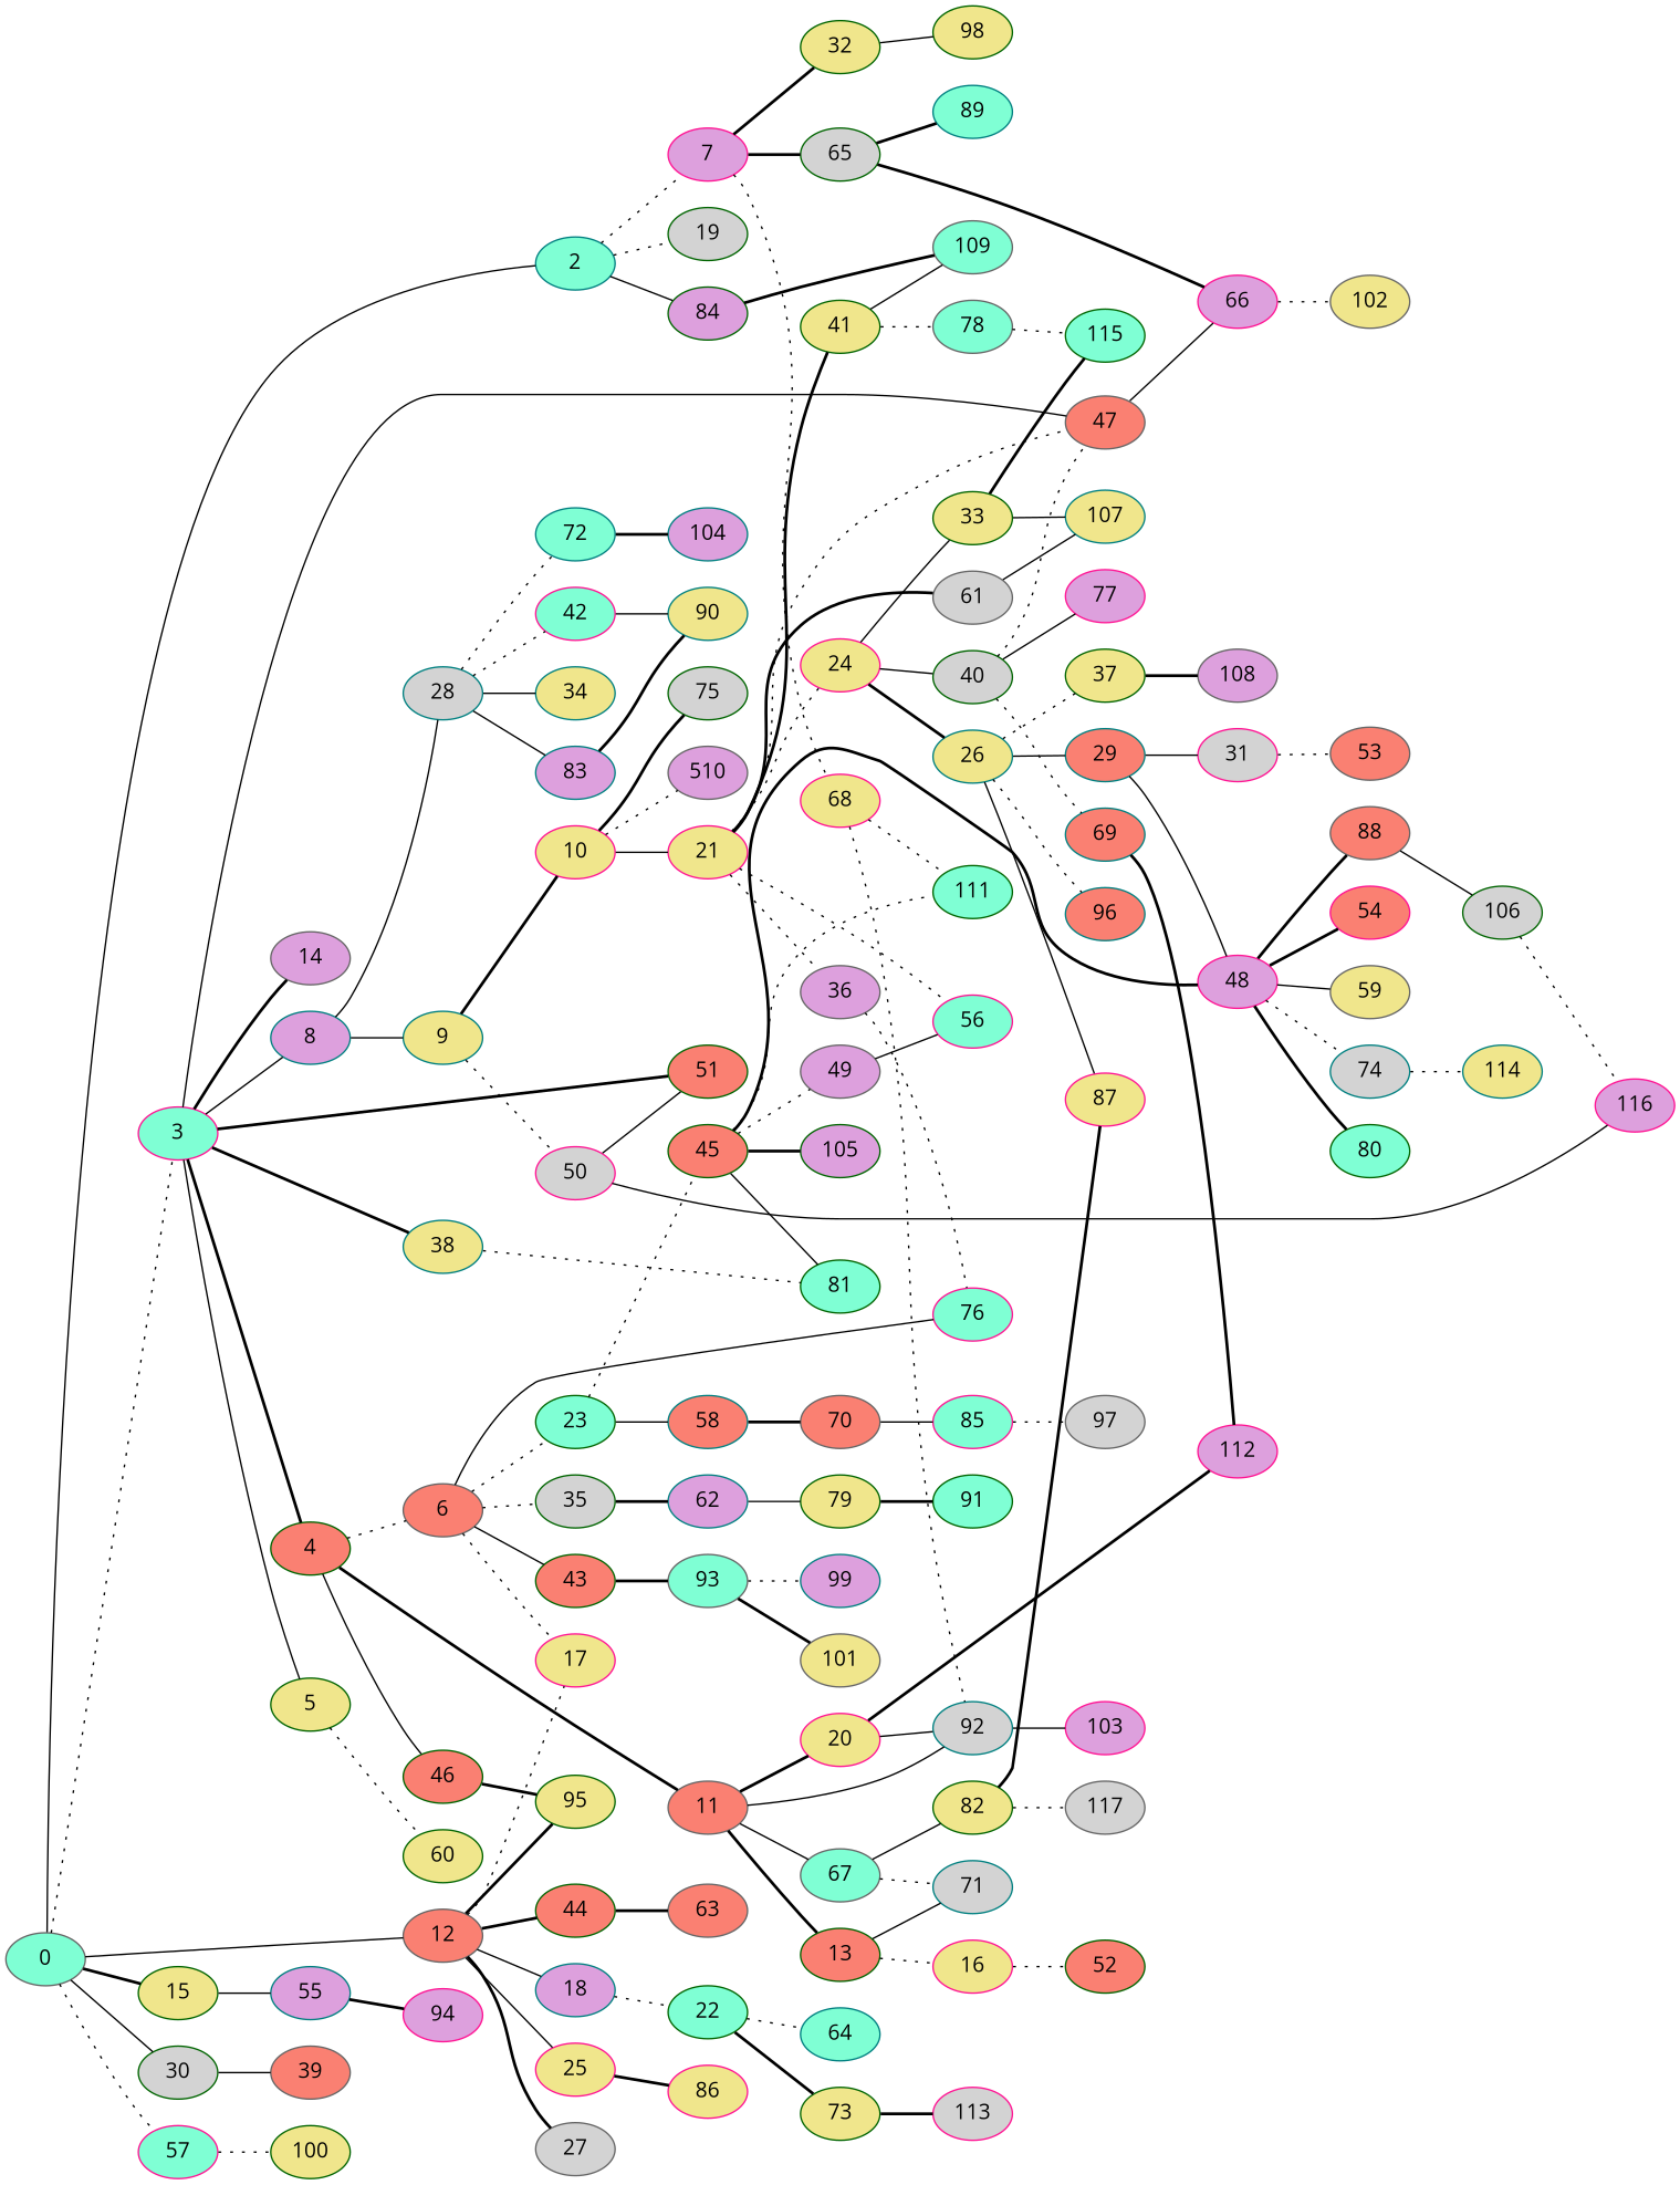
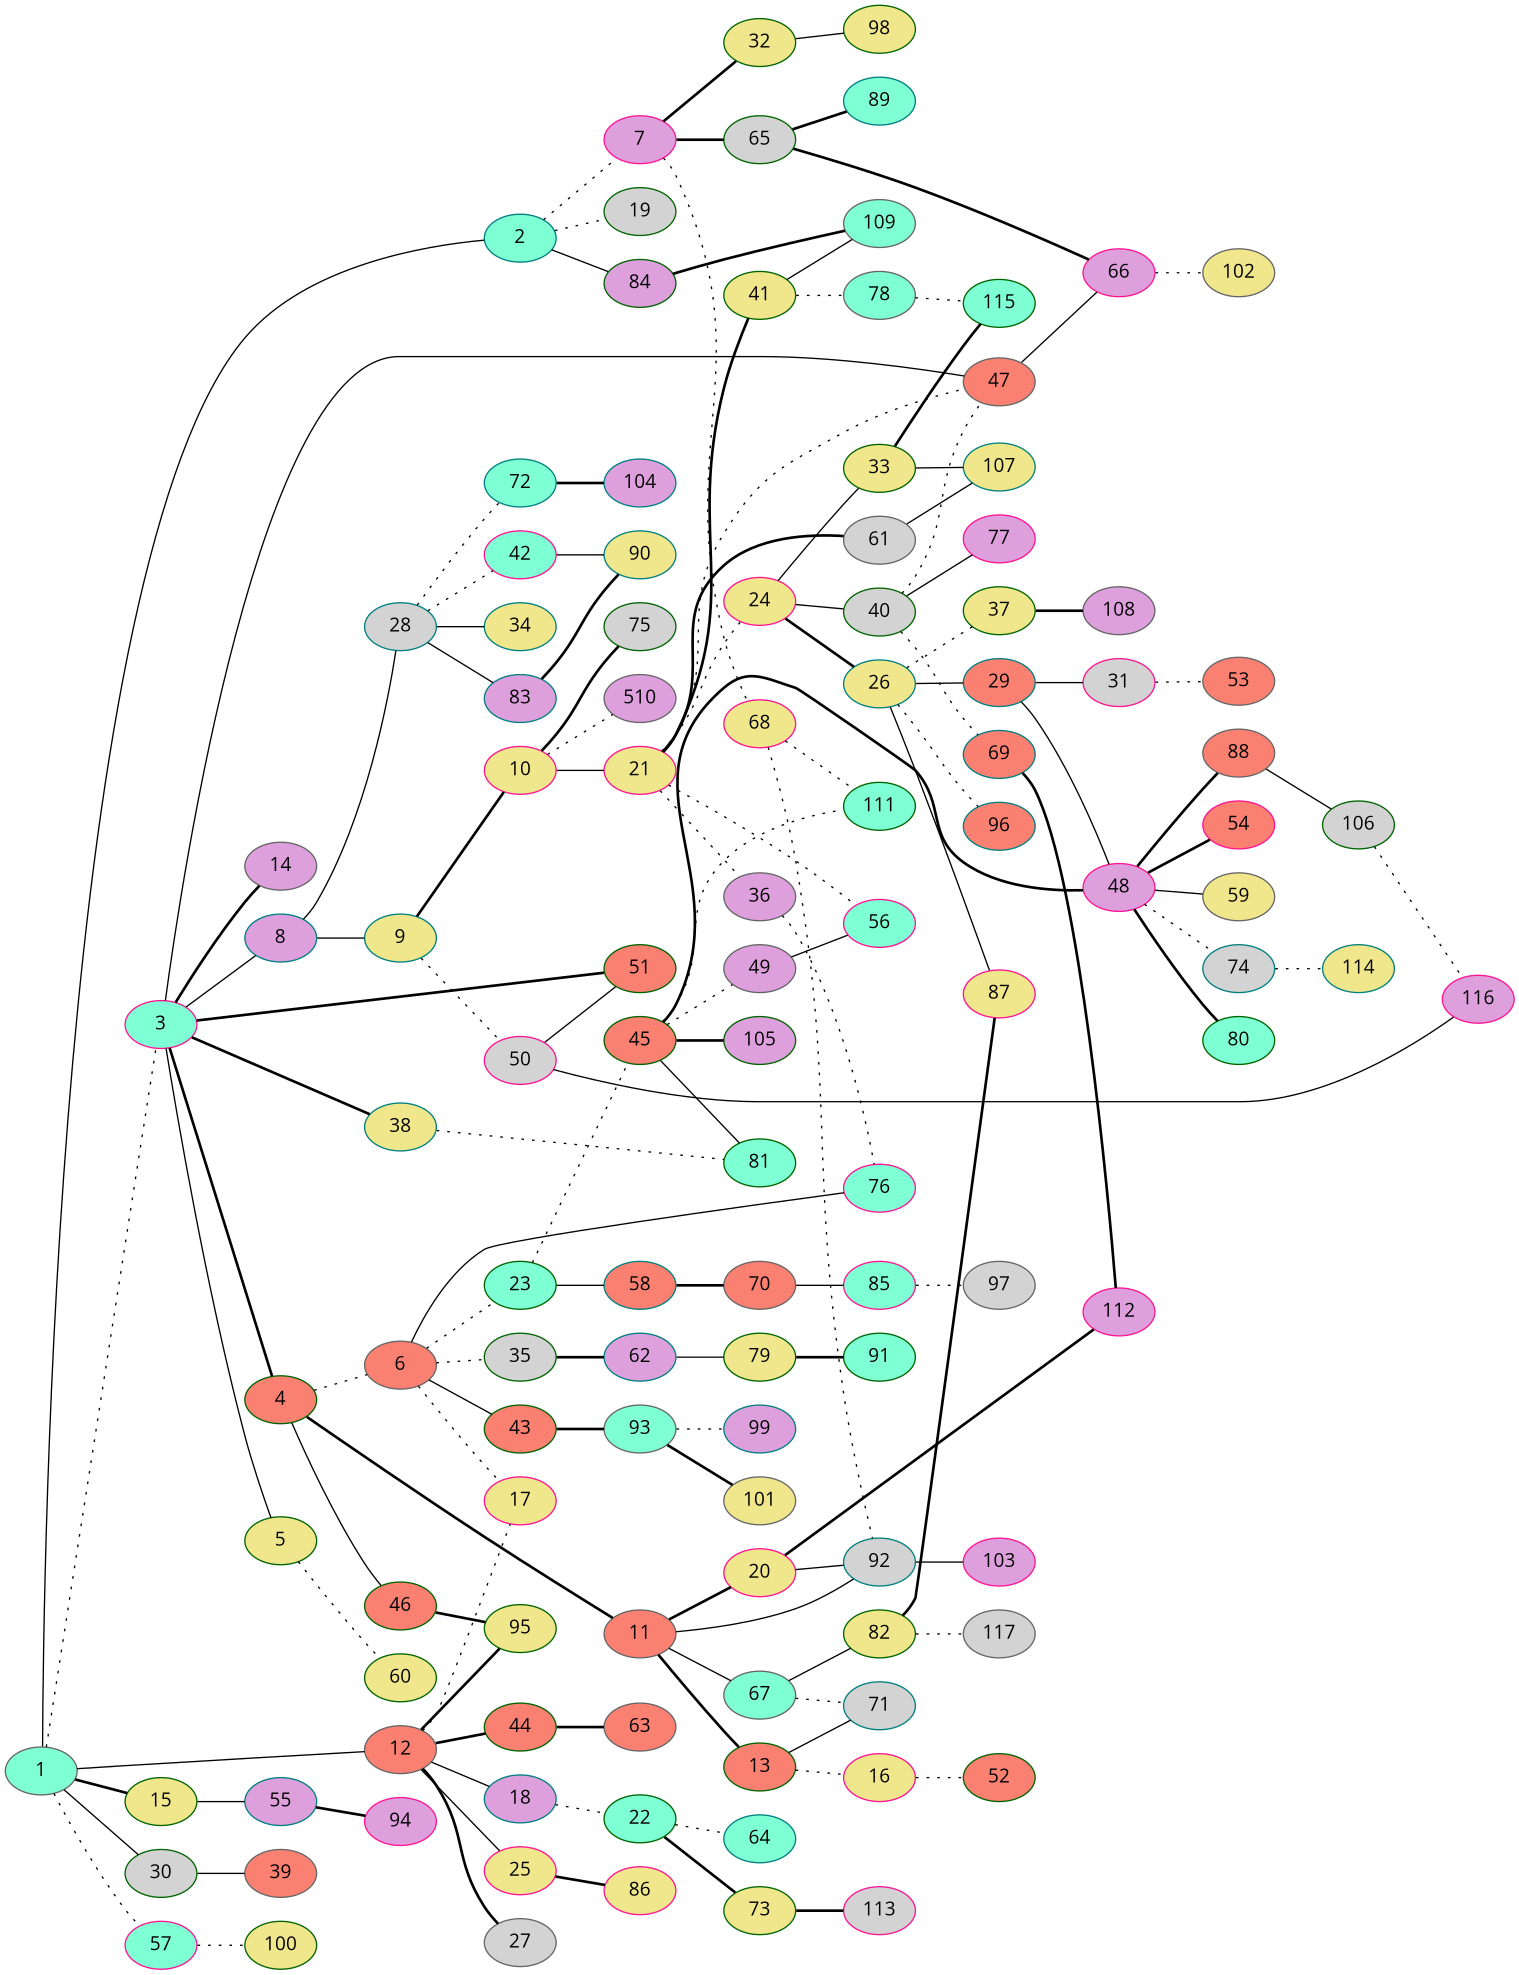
  graph {
    fontname="Open Sans"
    rankdir=LR
    node [color=darkgreen fillcolor=khaki fontname="Open Sans" style=filled]
    edge [fontname="Open Sans" style=solid]
-   1 [color=gray40 fillcolor=aquamarine label=0]
+   1 [color=gray40 fillcolor=aquamarine]
    2 [color=teal fillcolor=aquamarine]
    3 [color=deeppink fillcolor=aquamarine]
    12 [color=gray40 fillcolor=salmon]
    15
    30 [fillcolor=lightgrey]
    57 [color=deeppink fillcolor=aquamarine]
    7 [color=deeppink fillcolor=plum]
    19 [fillcolor=lightgrey]
    84 [fillcolor=plum]
    4 [fillcolor=salmon]
    5
    8 [color=teal fillcolor=plum]
    14 [color=gray40 fillcolor=plum]
    38 [color=teal]
    47 [color=gray40 fillcolor=salmon]
    51 [fillcolor=salmon]
    17 [color=deeppink]
    18 [color=teal fillcolor=plum]
    25 [color=deeppink]
    27 [color=gray40 fillcolor=lightgrey]
    44 [fillcolor=salmon]
    95
    55 [color=teal fillcolor=plum]
    39 [color=gray40 fillcolor=salmon]
    100
    32
    65 [fillcolor=lightgrey]
    68 [color=deeppink]
    109 [color=gray40 fillcolor=aquamarine]
    6 [color=gray40 fillcolor=salmon]
    11 [color=gray40 fillcolor=salmon]
    46 [fillcolor=salmon]
    60
    9 [color=teal]
    28 [color=teal fillcolor=lightgrey]
    81 [fillcolor=aquamarine]
    66 [color=deeppink fillcolor=plum]
    23 [fillcolor=aquamarine]
    35 [fillcolor=lightgrey]
    43 [fillcolor=salmon]
    76 [color=deeppink fillcolor=aquamarine]
    13 [fillcolor=salmon]
    20 [color=deeppink]
    67 [color=gray40 fillcolor=aquamarine]
    92 [color=teal fillcolor=lightgrey]
    45 [fillcolor=salmon]
    58 [color=teal fillcolor=salmon]
    62 [color=teal fillcolor=plum]
    93 [color=gray40 fillcolor=aquamarine]
    98
    89 [color=teal fillcolor=aquamarine]
    111 [fillcolor=aquamarine]
    10 [color=deeppink]
    50 [color=deeppink fillcolor=lightgrey]
    34 [color=teal]
    42 [color=deeppink fillcolor=aquamarine]
    72 [color=teal fillcolor=aquamarine]
    83 [color=teal fillcolor=plum]
    21 [color=deeppink]
    75 [fillcolor=lightgrey]
    n62 [color=gray40 fillcolor=plum label=510]
    116 [color=deeppink fillcolor=plum]
    24 [color=deeppink]
    36 [color=gray40 fillcolor=plum]
    41
    56 [color=deeppink fillcolor=aquamarine]
    61 [color=gray40 fillcolor=lightgrey]
    16 [color=deeppink]
    71 [color=teal fillcolor=lightgrey]
    112 [color=deeppink fillcolor=plum]
    82
    103 [color=deeppink fillcolor=plum]
    22 [fillcolor=aquamarine]
    86 [color=deeppink]
    63 [color=gray40 fillcolor=salmon]
    52 [fillcolor=salmon]
    94 [color=deeppink fillcolor=plum]
    64 [color=teal fillcolor=aquamarine]
    73
    26 [color=teal]
    33
    40 [fillcolor=lightgrey]
    78 [color=gray40 fillcolor=aquamarine]
    107 [color=teal]
    113 [color=deeppink fillcolor=lightgrey]
    48 [color=deeppink fillcolor=plum]
    49 [color=gray40 fillcolor=plum]
    105 [fillcolor=plum]
    70 [color=gray40 fillcolor=salmon]
    29 [color=teal fillcolor=salmon]
    37
    87 [color=deeppink]
    96 [color=teal fillcolor=salmon]
    115 [fillcolor=aquamarine]
    69 [color=teal fillcolor=salmon]
    77 [color=deeppink fillcolor=plum]
    31 [color=deeppink fillcolor=lightgrey]
    108 [color=gray40 fillcolor=plum]
    90 [color=teal]
    104 [color=teal fillcolor=plum]
    53 [color=gray40 fillcolor=salmon]
    54 [color=deeppink fillcolor=salmon]
    59 [color=gray40]
    74 [color=teal fillcolor=lightgrey]
    80 [fillcolor=aquamarine]
    88 [color=gray40 fillcolor=salmon]
    79
    99 [color=teal fillcolor=plum]
    101 [color=gray40]
    102 [color=gray40]
    114 [color=teal]
    106 [fillcolor=lightgrey]
    85 [color=deeppink fillcolor=aquamarine]
    91 [fillcolor=aquamarine]
    117 [color=gray40 fillcolor=lightgrey]
    97 [color=gray40 fillcolor=lightgrey]
    1 -- 2
    1 -- 3 [style=dotted]
    1 -- 12
    1 -- 15 [style=bold]
    1 -- 30
    1 -- 57 [style=dotted]
    2 -- 7 [style=dotted]
    2 -- 19 [style=dotted]
    2 -- 84
    3 -- 4 [style=bold]
    3 -- 5
    3 -- 8
    3 -- 14 [style=bold]
    3 -- 38 [style=bold]
    3 -- 47
    3 -- 51 [style=bold]
    12 -- 17 [style=dotted]
    12 -- 18
    12 -- 25
    12 -- 27 [style=bold]
    12 -- 44 [style=bold]
    12 -- 95 [style=bold]
    15 -- 55
    30 -- 39
    57 -- 100 [style=dotted]
    7 -- 32 [style=bold]
    7 -- 65 [style=bold]
    7 -- 68 [style=dotted]
    84 -- 109 [style=bold]
    4 -- 6 [style=dotted]
    4 -- 11 [style=bold]
    4 -- 46
    5 -- 60 [style=dotted]
    8 -- 9
    8 -- 28
    38 -- 81 [style=dotted]
    47 -- 66
    18 -- 22 [style=dotted]
    25 -- 86 [style=bold]
    44 -- 63 [style=bold]
    55 -- 94 [style=bold]
    32 -- 98
    65 -- 66 [style=bold]
    65 -- 89 [style=bold]
    68 -- 92 [style=dotted]
    68 -- 111 [style=dotted]
    6 -- 17 [style=dotted]
    6 -- 23 [style=dotted]
    6 -- 35 [style=dotted]
    6 -- 43
    6 -- 76
    11 -- 13 [style=bold]
    11 -- 20 [style=bold]
    11 -- 67
    11 -- 92
    46 -- 95 [style=bold]
    9 -- 10 [style=bold]
    9 -- 50 [style=dotted]
    28 -- 34
    28 -- 42 [style=dotted]
    28 -- 72 [style=dotted]
    28 -- 83
    66 -- 102 [style=dotted]
    23 -- 45 [style=dotted]
    23 -- 58
    35 -- 62 [style=bold]
    43 -- 93 [style=bold]
    13 -- 16 [style=dotted]
    13 -- 71
    20 -- 92
    20 -- 112 [style=bold]
    67 -- 71 [style=dotted]
    67 -- 82
    92 -- 103
    45 -- 81
    45 -- 111 [style=dotted]
    45 -- 48 [style=bold]
    45 -- 49 [style=dotted]
    45 -- 105 [style=bold]
    58 -- 70 [style=bold]
    62 -- 79
    93 -- 99 [style=dotted]
    93 -- 101 [style=bold]
    10 -- 21
    10 -- 75 [style=bold]
    10 -- n62 [style=dotted]
    50 -- 51
    50 -- 116
    42 -- 90
    72 -- 104 [style=bold]
    83 -- 90 [style=bold]
    21 -- 47 [style=dotted]
    21 -- 24 [style=dotted]
    21 -- 36 [style=dotted]
    21 -- 41 [style=bold]
    21 -- 56 [style=dotted]
    21 -- 61 [style=bold]
    24 -- 26 [style=bold]
    24 -- 33
    24 -- 40
    36 -- 76 [style=dotted]
    41 -- 109
    41 -- 78 [style=dotted]
    61 -- 107
    16 -- 52 [style=dotted]
    82 -- 87 [style=bold]
    82 -- 117 [style=dotted]
    22 -- 64 [style=dotted]
    22 -- 73 [style=bold]
    73 -- 113 [style=bold]
    26 -- 29
    26 -- 37 [style=dotted]
    26 -- 87
    26 -- 96 [style=dotted]
    33 -- 107
    33 -- 115 [style=bold]
    40 -- 47 [style=dotted]
    40 -- 69 [style=dotted]
    40 -- 77
    78 -- 115 [style=dotted]
    48 -- 54 [style=bold]
    48 -- 59
    48 -- 74 [style=dotted]
    48 -- 80 [style=bold]
    48 -- 88 [style=bold]
    49 -- 56
    70 -- 85
    29 -- 48
    29 -- 31
    37 -- 108 [style=bold]
    69 -- 112 [style=bold]
    31 -- 53 [style=dotted]
    74 -- 114 [style=dotted]
    88 -- 106
    79 -- 91 [style=bold]
    106 -- 116 [style=dotted]
    85 -- 97 [style=dotted]
  }
